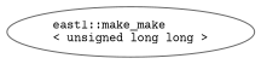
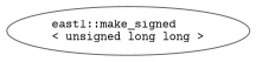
  digraph {
    rankdir=LR
    fontname="Courier Prime"
-   n1 [color=grey40 fillcolor=white fontname="Courier Prime" fontsize=10 height=0.2 label="eastl::make_make\l\< unsigned long long \>" shape=ellipse style=filled width=0.4]
+   n1 [color=grey40 fillcolor=white fontname="Courier Prime" fontsize=10 height=0.2 label="eastl::make_signed\l\< unsigned long long \>" shape=ellipse style=filled width=0.4]
  }
